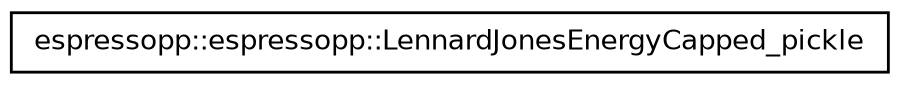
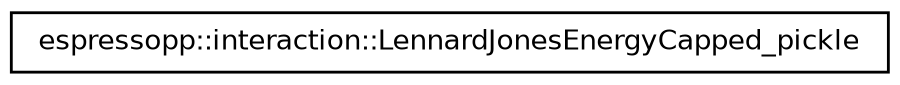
  digraph {
    rankdir=TB
-   n1 [color=black fillcolor=white fontname=Helvetica fontsize=10 height=0.2 label="espressopp::espressopp::LennardJonesEnergyCapped_pickle" shape=record style=filled width=0.4]
+   n1 [color=black fillcolor=white fontname=Helvetica fontsize=10 height=0.2 label="espressopp::interaction::LennardJonesEnergyCapped_pickle" shape=record style=filled width=0.4]
  }
